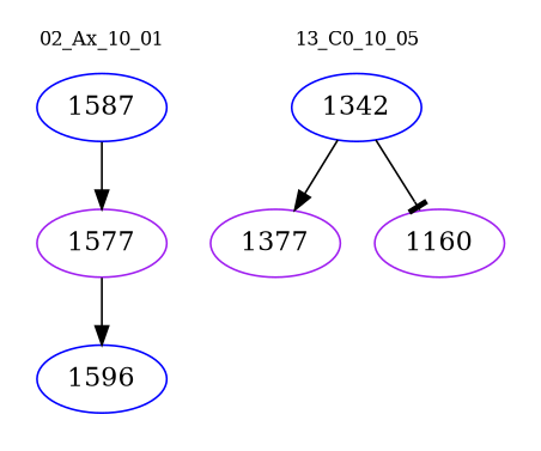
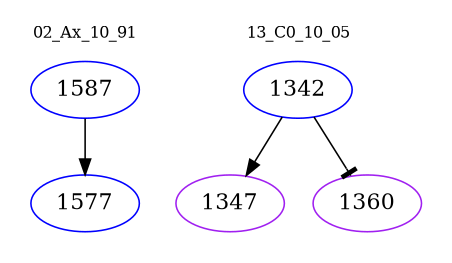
  digraph {
    node [color=blue]
    edge [arrowhead=normal color=black]
    n1 [label=1587]
-   n2 [color=purple label=1577]
-   n3 [label=1596]
-   n4 [color=purple label=1377]
+   n2 [label=1577]
+   n4 [color=purple label=1347]
    n5 [label=1342]
-   n6 [color=purple label=1160]
+   n6 [color=purple label=1360]
    subgraph cluster_1 {
      color=white
      fontsize=10
-     label="02_Ax_10_01"
+     label="02_Ax_10_91"
      n1
      n2
-     n3
    }
    subgraph cluster_2 {
      color=white
      fontsize=10
      label="13_C0_10_05"
      n4
      n5
      n6
    }
    n1 -> n2
-   n2 -> n3
    n5 -> n4
    n5 -> n6 [arrowhead=tee]
  }
